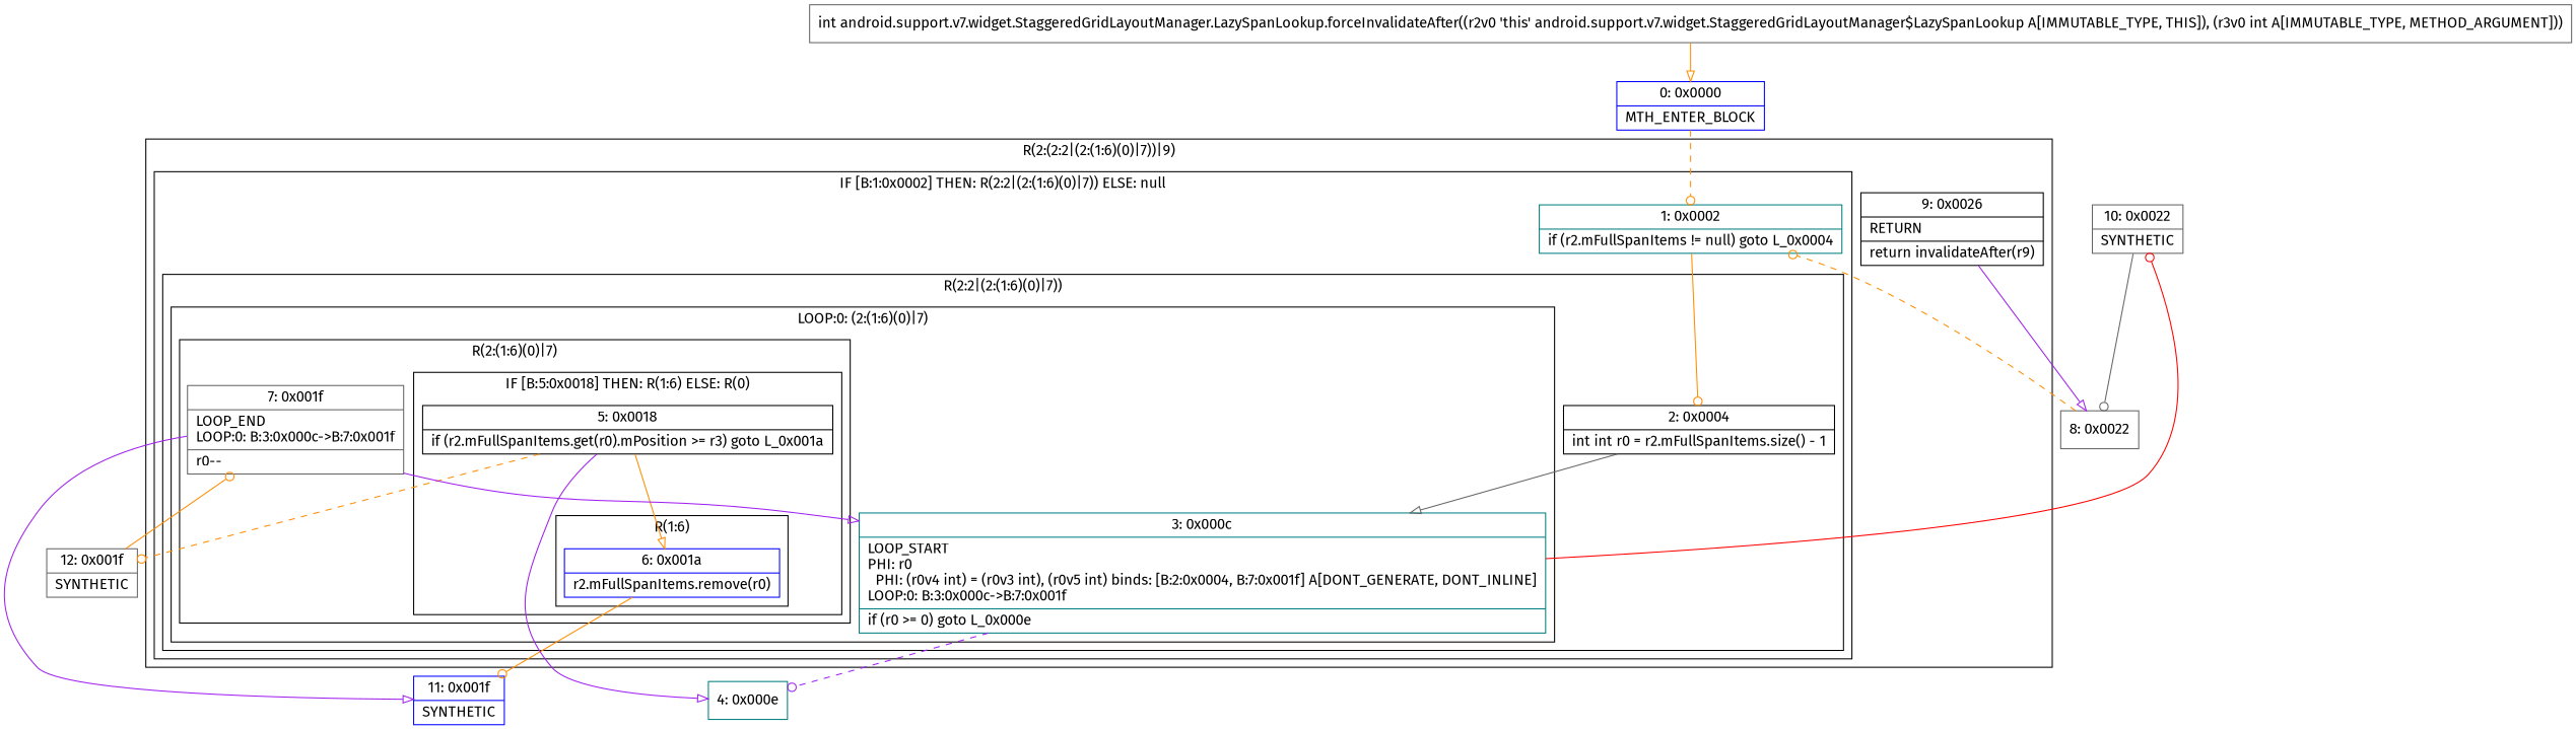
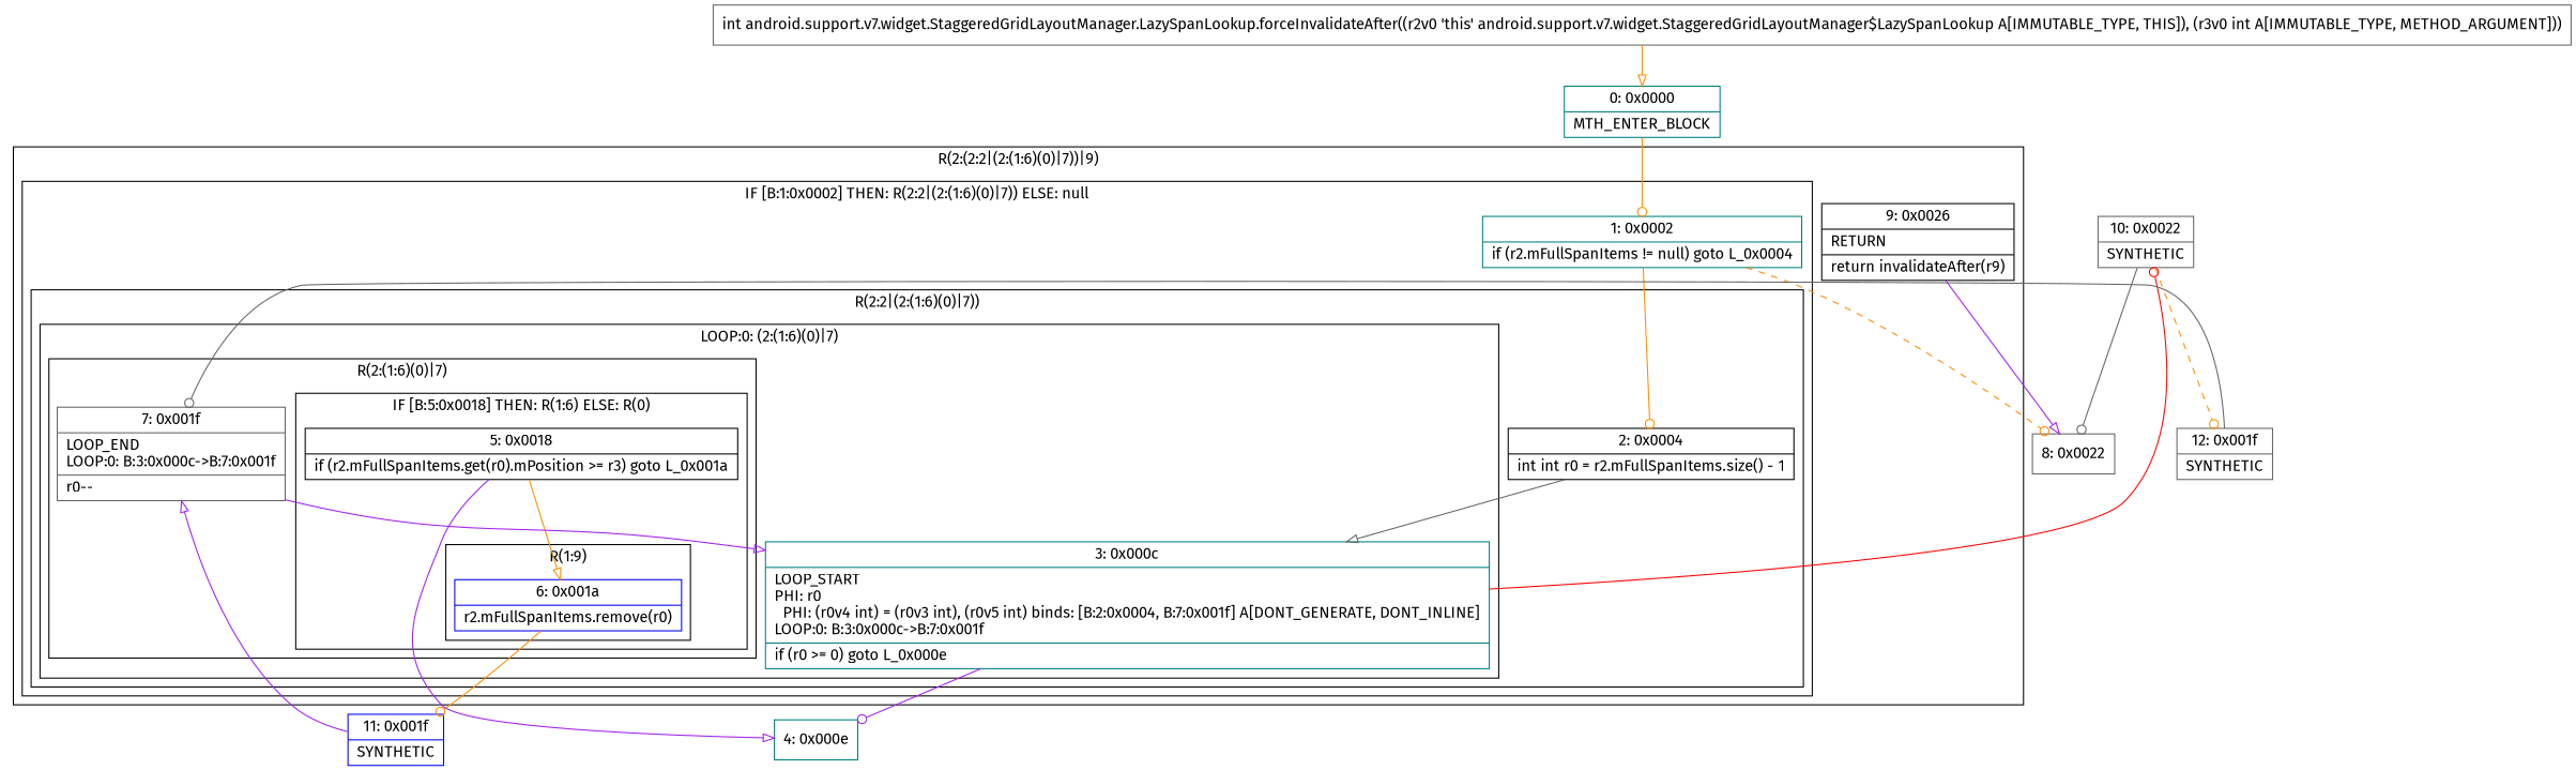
  digraph {
    fontname="Fira Sans"
    node [color=gray40 fontname="Fira Sans" shape=record]
    edge [arrowhead=odot color=darkorange fontname="Fira Sans"]
    n1 [color=blue label="{6\:\ 0x001a|r2.mFullSpanItems.remove(r0)\l}"]
    n2 [color=black label="{5\:\ 0x0018|if (r2.mFullSpanItems.get(r0).mPosition \>= r3) goto L_0x001a\l}"]
    n3 [label="{7\:\ 0x001f|LOOP_END\lLOOP:0: B:3:0x000c\-\>B:7:0x001f\l|r0\-\-\l}"]
    n4 [color=teal label="{3\:\ 0x000c|LOOP_START\lPHI: r0 \l  PHI: (r0v4 int) = (r0v3 int), (r0v5 int) binds: [B:2:0x0004, B:7:0x001f] A[DONT_GENERATE, DONT_INLINE]\lLOOP:0: B:3:0x000c\-\>B:7:0x001f\l|if (r0 \>= 0) goto L_0x000e\l}"]
    n5 [color=black label="{2\:\ 0x0004|int int r0 = r2.mFullSpanItems.size() \- 1\l}"]
    n6 [color=teal label="{1\:\ 0x0002|if (r2.mFullSpanItems != null) goto L_0x0004\l}"]
    n7 [color=black label="{9\:\ 0x0026|RETURN\l|return invalidateAfter(r9)\l}"]
    n8 [color=blue label="{11\:\ 0x001f|SYNTHETIC\l}"]
    n9 [color=teal label="{4\:\ 0x000e}"]
    n10 [label="{12\:\ 0x001f|SYNTHETIC\l}"]
    n11 [label="{10\:\ 0x0022|SYNTHETIC\l}"]
    n12 [label="{8\:\ 0x0022}"]
-   n13 [color=blue label="{0\:\ 0x0000|MTH_ENTER_BLOCK\l}"]
+   n13 [color=teal label="{0\:\ 0x0000|MTH_ENTER_BLOCK\l}"]
    n14 [label="{int android.support.v7.widget.StaggeredGridLayoutManager.LazySpanLookup.forceInvalidateAfter((r2v0 'this' android.support.v7.widget.StaggeredGridLayoutManager$LazySpanLookup A[IMMUTABLE_TYPE, THIS]), (r3v0 int A[IMMUTABLE_TYPE, METHOD_ARGUMENT])) }"]
    subgraph cluster_1 {
      label="R(2:(2:2|(2:(1:6)(0)|7))|9)"
      n7
      subgraph cluster_2 {
        label="IF [B:1:0x0002] THEN: R(2:2|(2:(1:6)(0)|7)) ELSE: null"
        n6
        subgraph cluster_3 {
          label="R(2:2|(2:(1:6)(0)|7))"
          n5
          subgraph cluster_4 {
            label="LOOP:0: (2:(1:6)(0)|7)"
            n4
            subgraph cluster_5 {
              label="R(2:(1:6)(0)|7)"
              n3
              subgraph cluster_6 {
                label="IF [B:5:0x0018] THEN: R(1:6) ELSE: R(0)"
                n2
                subgraph cluster_7 {
-                 label="R(1:6)"
+                 label="R(1:9)"
                  n1
                }
                subgraph cluster_8 {
                  label="R(0)"
                }
              }
            }
          }
        }
      }
    }
    n1 -> n8
    n2 -> n1 [arrowhead=onormal]
    n2 -> n9 [arrowhead=onormal color=purple]
-   n2 -> n10 [style=dashed]
+   n11 -> n10 [style=dashed]
    n3 -> n4 [arrowhead=onormal color=purple]
-   n4 -> n9 [color=purple style=dashed]
+   n4 -> n9 [color=purple]
    n4 -> n11 [color=red style=solid]
    n5 -> n4 [arrowhead=onormal color=gray40]
    n6 -> n5
-   n12 -> n6 [style=dashed]
+   n6 -> n12 [style=dashed]
    n7 -> n12 [arrowhead=onormal color=purple]
-   n3 -> n8 [arrowhead=onormal color=purple]
-   n10 -> n3
+   n8 -> n3 [arrowhead=onormal color=purple]
+   n10 -> n3 [color=gray40]
    n11 -> n12 [color=gray40]
-   n13 -> n6 [style=dashed]
+   n13 -> n6
    n14 -> n13 [arrowhead=onormal]
  }
